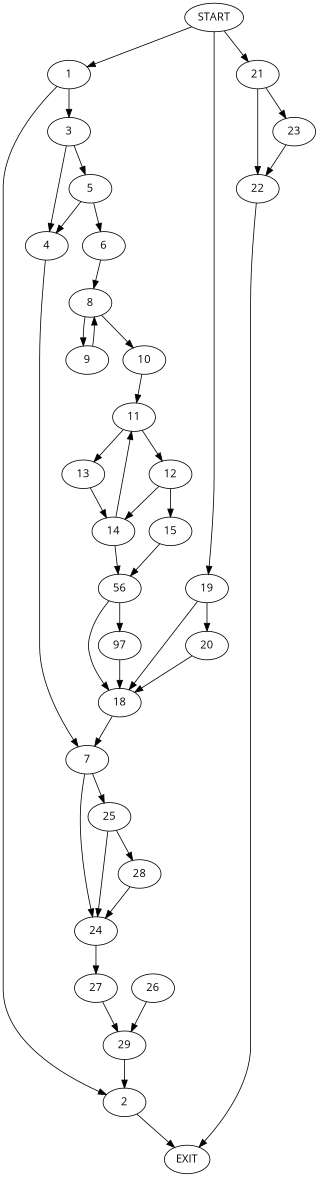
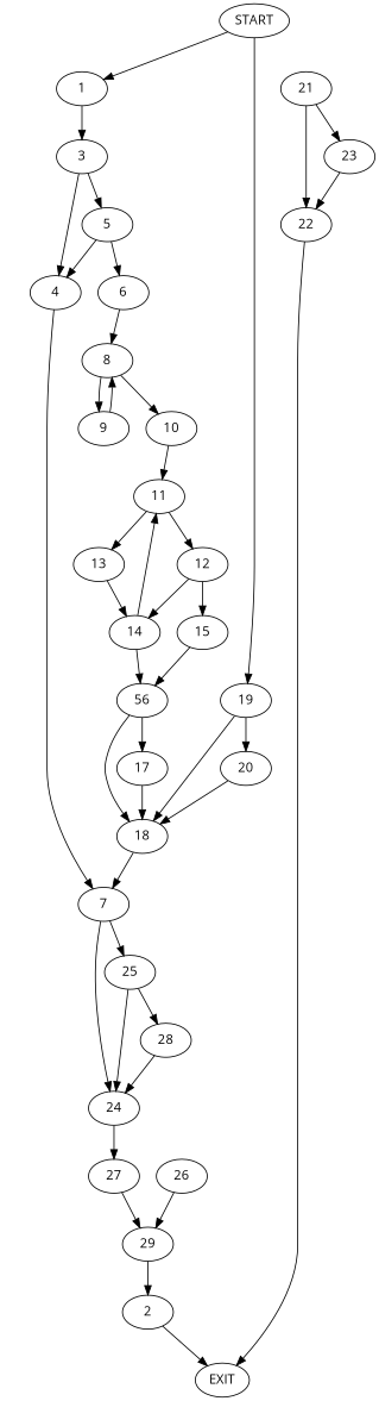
  digraph {
    fontname="Open Sans"
    node [fontname="Open Sans"]
    edge [fontname="Open Sans"]
    n1 [label=START]
    1
    19
    21
    2
    3
    18
    20
    22
    23
    n11 [label=EXIT]
    4
    5
    7
    6
    24
    25
    8
    9
    10
    27
    28
    11
    12
    13
    14
    15
    n28 [label=56]
-   17 [label=97]
+   17
    26
    29
    n1 -> 1
    n1 -> 19
-   n1 -> 21
-   1 -> 2
    1 -> 3
    19 -> 18
    19 -> 20
    21 -> 22
    21 -> 23
    2 -> n11
    3 -> 4
    3 -> 5
    18 -> 7
    20 -> 18
    22 -> n11
    23 -> 22
    4 -> 7
    5 -> 4
    5 -> 6
    7 -> 24
    7 -> 25
    6 -> 8
    24 -> 27
    25 -> 24
    25 -> 28
    8 -> 9
    8 -> 10
    9 -> 8
    10 -> 11
    27 -> 29
    28 -> 24
    11 -> 12
    11 -> 13
    12 -> 14
    12 -> 15
    13 -> 14
    14 -> 11
    14 -> n28
    15 -> n28
    n28 -> 18
    n28 -> 17
    17 -> 18
    26 -> 29
    29 -> 2
  }
